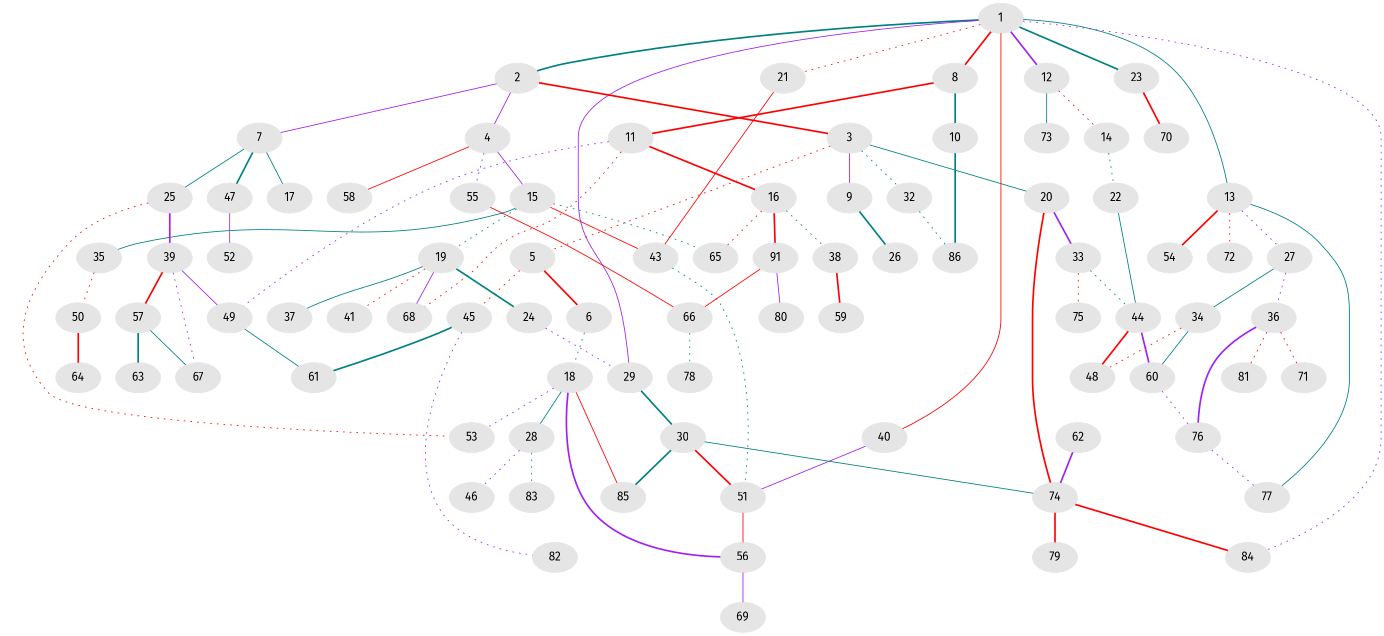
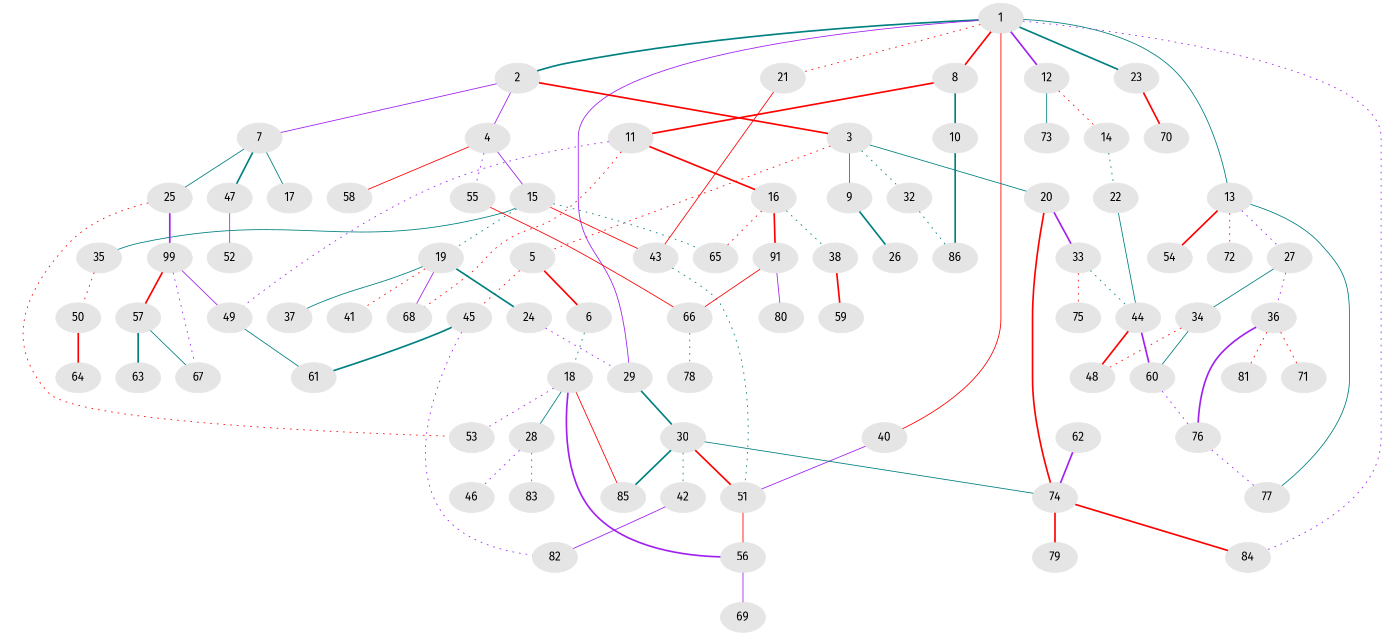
  graph {
    fontname="Fira Sans"
    node [color=gray90 fontname="Fira Sans" style=filled]
    edge [color=teal fontname="Fira Sans" style=dotted]
    1
    2
    8
    12
    13
    21
    23
    29
    40
    84
    3
    4
    7
    10
    11
    14
    73
    27
    54
    72
    77
    43
    70
    30
    51
    5
    9
    20
    32
    15
    55
    58
    17
    25
    47
    6
    45
    26
    33
    74
    86
    19
    35
    65
    66
    18
    82
    61
    28
    53
    56
    85
-   39
+   39 [label=99]
    52
    16
    49
    68
    n58 [label=91]
    38
    22
    34
    36
    44
    24
    37
    41
    50
    80
    59
    46
    83
    69
    75
    62
    48
    60
    57
    67
    71
    76
    81
+   42
    79
    78
    64
    63
    1 -- 2 [style=bold]
    1 -- 8 [color=red style=bold]
    1 -- 12 [color=purple style=bold]
    1 -- 13 [style=solid]
    1 -- 21 [color=red]
    1 -- 23 [style=bold]
    1 -- 29 [color=purple style=solid]
    1 -- 40 [color=red style=solid]
    1 -- 84 [color=purple]
    2 -- 3 [color=red style=bold]
    2 -- 4 [color=purple style=solid]
    2 -- 7 [color=purple style=solid]
    8 -- 10 [style=bold]
    8 -- 11 [color=red style=bold]
    12 -- 14 [color=red]
    12 -- 73 [style=solid]
    13 -- 27 [color=purple]
    13 -- 54 [color=red style=bold]
    13 -- 72 [color=red]
    13 -- 77 [style=solid]
    21 -- 43 [color=red style=solid]
    23 -- 70 [color=red style=bold]
    29 -- 30 [style=bold]
    40 -- 51 [color=purple style=solid]
    3 -- 5 [color=red]
    3 -- 9 [color=purple style=solid]
    3 -- 20 [style=solid]
    3 -- 32
    4 -- 15 [color=purple style=solid]
    4 -- 55 [color=purple]
    4 -- 58 [color=red style=solid]
    7 -- 17 [style=solid]
    7 -- 25 [style=solid]
    7 -- 47 [style=bold]
    10 -- 86 [style=bold]
    11 -- 16 [color=red style=bold]
    11 -- 49 [color=purple]
    11 -- 68 [color=red]
    14 -- 22
    27 -- 34 [style=solid]
    27 -- 36 [color=purple]
    43 -- 51
    30 -- 51 [color=red style=bold]
    30 -- 74 [style=solid]
    30 -- 85 [style=bold]
+   30 -- 42
    51 -- 56 [color=red style=solid]
    5 -- 6 [color=red style=bold]
    5 -- 45 [color=red]
    9 -- 26 [style=bold]
    20 -- 33 [color=purple style=bold]
    20 -- 74 [color=red style=bold]
    32 -- 86
    15 -- 43 [color=red style=solid]
    15 -- 19
    15 -- 35 [style=solid]
    15 -- 65
    55 -- 66 [color=red style=solid]
    25 -- 53 [color=red]
    25 -- 39 [color=purple style=bold]
    47 -- 52 [color=purple style=solid]
    6 -- 18
    45 -- 82 [color=purple]
    45 -- 61 [style=bold]
    33 -- 44
    33 -- 75 [color=red]
    74 -- 84 [color=red style=bold]
    74 -- 79 [color=red style=bold]
    19 -- 68 [color=purple style=solid]
    19 -- 24 [style=bold]
    19 -- 37 [style=solid]
    19 -- 41 [color=red]
    35 -- 50 [color=red]
    66 -- 78
    18 -- 28 [style=solid]
    18 -- 53 [color=purple]
    18 -- 56 [color=purple style=bold]
    18 -- 85 [color=red style=solid]
    28 -- 46 [color=purple]
    28 -- 83
    56 -- 69 [color=purple style=solid]
    39 -- 49 [color=purple style=solid]
    39 -- 57 [color=red style=bold]
    39 -- 67 [color=purple]
    16 -- 65 [color=red]
    16 -- n58 [color=red style=bold]
    16 -- 38
    49 -- 61 [style=solid]
    n58 -- 66 [color=red style=solid]
    n58 -- 80 [color=purple style=solid]
    38 -- 59 [color=red style=bold]
    22 -- 44 [style=solid]
    34 -- 48 [color=red]
    34 -- 60 [style=solid]
    36 -- 71 [color=red]
    36 -- 76 [color=purple style=bold]
    36 -- 81 [color=red]
    44 -- 48 [color=red style=bold]
    44 -- 60 [color=purple style=bold]
    24 -- 29 [color=purple]
    50 -- 64 [color=red style=bold]
    62 -- 74 [color=purple style=bold]
    60 -- 76 [color=purple]
    57 -- 67 [style=solid]
    57 -- 63 [style=bold]
    76 -- 77 [color=purple]
+   42 -- 82 [color=purple style=solid]
  }
